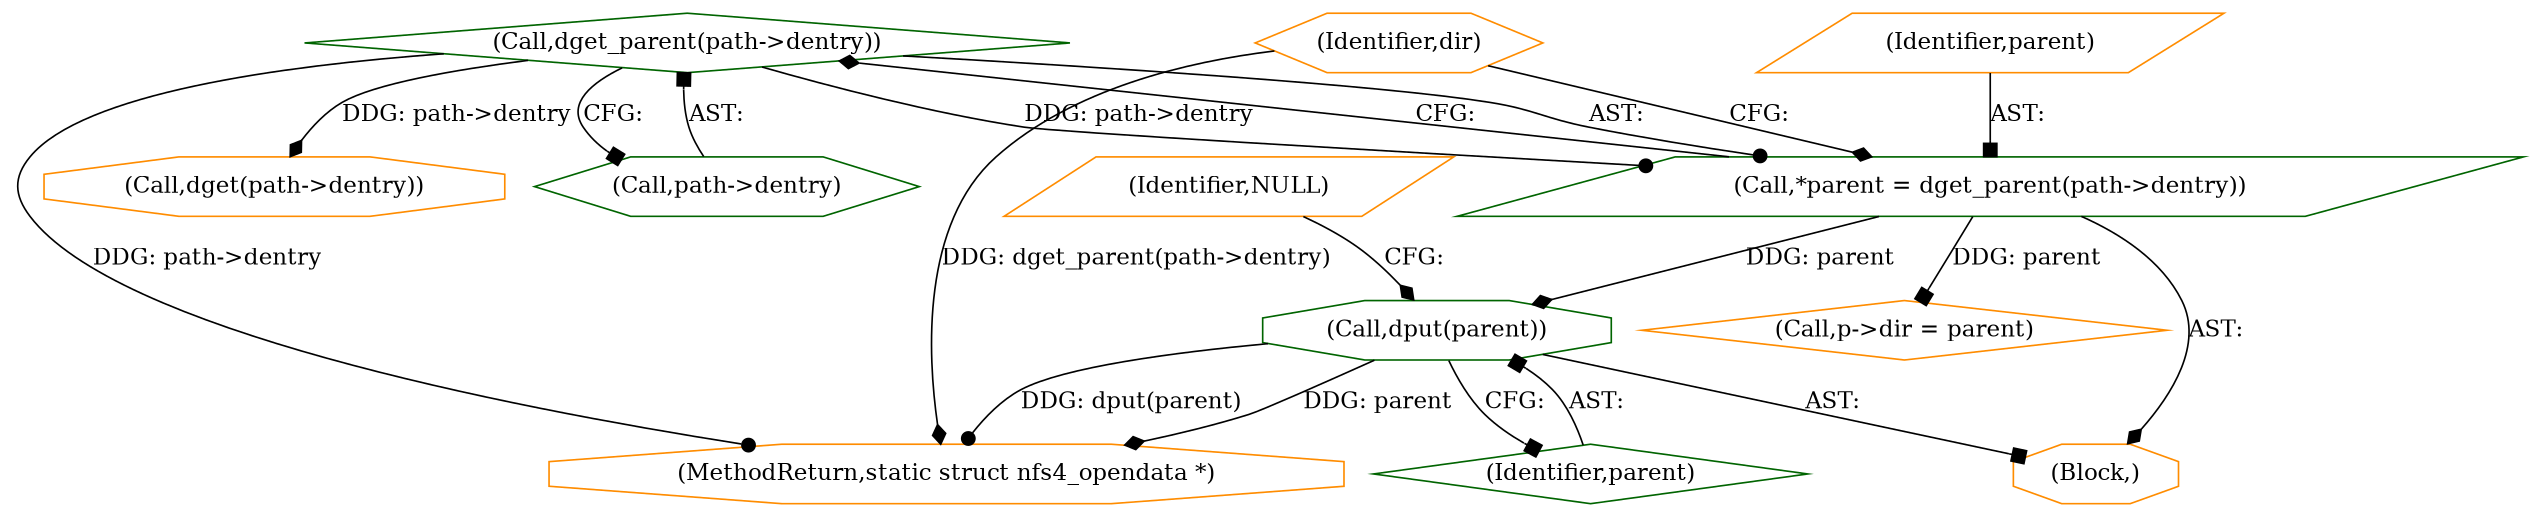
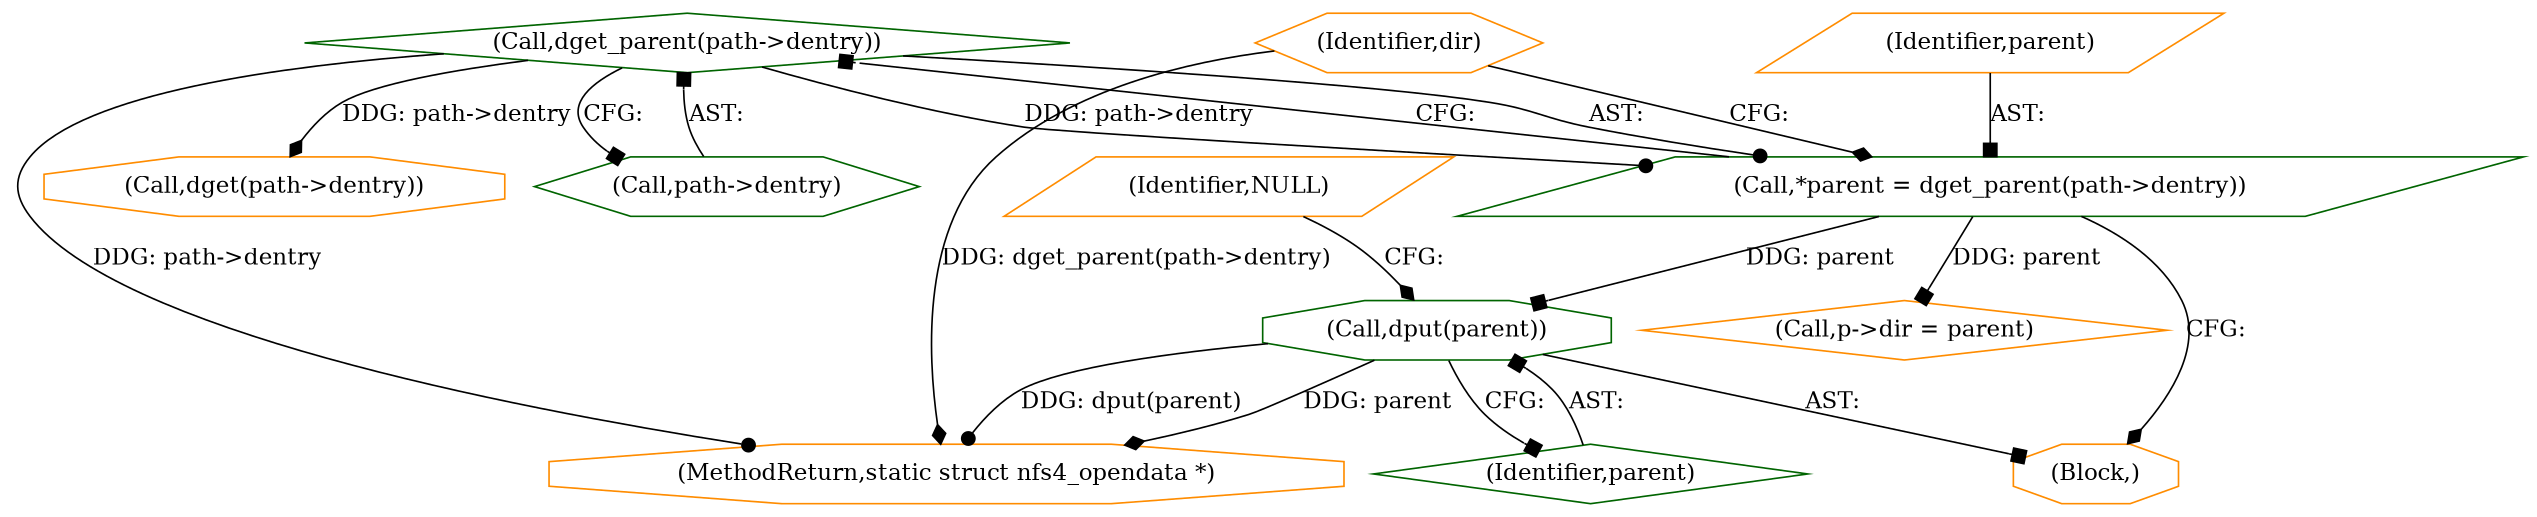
  digraph {
    node [color=darkorange shape=octagon]
    edge [arrowhead=box]
    n1 [color=darkgreen label="(Call,dput(parent))"]
    n2 [label="(MethodReturn,static struct nfs4_opendata *)"]
    n3 [label="(Block,)"]
    n4 [color=darkgreen label="(Identifier,parent)" shape=diamond]
    n5 [color=darkgreen label="(Call,*parent = dget_parent(path->dentry))" shape=parallelogram]
    n6 [color=darkgreen label="(Call,dget_parent(path->dentry))" shape=diamond]
    n7 [label="(Call,p->dir = parent)" shape=diamond]
    n8 [label="(Call,dget(path->dentry))"]
    n9 [color=darkgreen label="(Call,path->dentry)" shape=hexagon]
    n10 [label="(Identifier,parent)" shape=parallelogram]
    n11 [label="(Identifier,dir)" shape=hexagon]
    n12 [label="(Identifier,NULL)" shape=parallelogram]
    n1 -> n2 [arrowhead=diamond label="DDG: parent"]
    n1 -> n2 [arrowhead=dot label="DDG: dput(parent)"]
    n1 -> n3 [label="AST: "]
    n1 -> n4 [label="CFG: "]
    n4 -> n1 [label="AST: "]
-   n5 -> n1 [arrowhead=diamond label="DDG: parent"]
-   n5 -> n3 [arrowhead=diamond label="AST: "]
-   n5 -> n6 [arrowhead=diamond label="CFG: "]
+   n5 -> n1 [label="DDG: parent"]
+   n5 -> n3 [arrowhead=diamond label="CFG: "]
+   n5 -> n6 [label="CFG: "]
    n5 -> n7 [label="DDG: parent"]
    n6 -> n2 [arrowhead=dot label="DDG: path->dentry"]
    n6 -> n5 [arrowhead=dot label="AST: "]
    n6 -> n5 [arrowhead=dot label="DDG: path->dentry"]
    n6 -> n8 [arrowhead=diamond label="DDG: path->dentry"]
    n6 -> n9 [label="CFG: "]
    n9 -> n6 [label="AST: "]
    n10 -> n5 [label="AST: "]
    n11 -> n2 [arrowhead=diamond label="DDG: dget_parent(path->dentry)"]
    n11 -> n5 [arrowhead=diamond label="CFG: "]
    n12 -> n1 [arrowhead=diamond label="CFG: "]
  }
